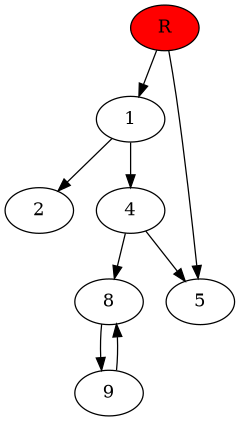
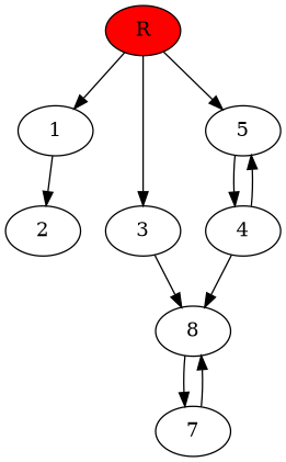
  digraph {
    1
    2
+   3
    8
-   7 [label=9]
+   7
    4
    5
    R [fillcolor="#ff0000" style=filled]
    1 -> 2
+   3 -> 8
    8 -> 7
    7 -> 8
    4 -> 8
    4 -> 5
-   1 -> 4
+   5 -> 4
    R -> 1
+   R -> 3
    R -> 5
  }
